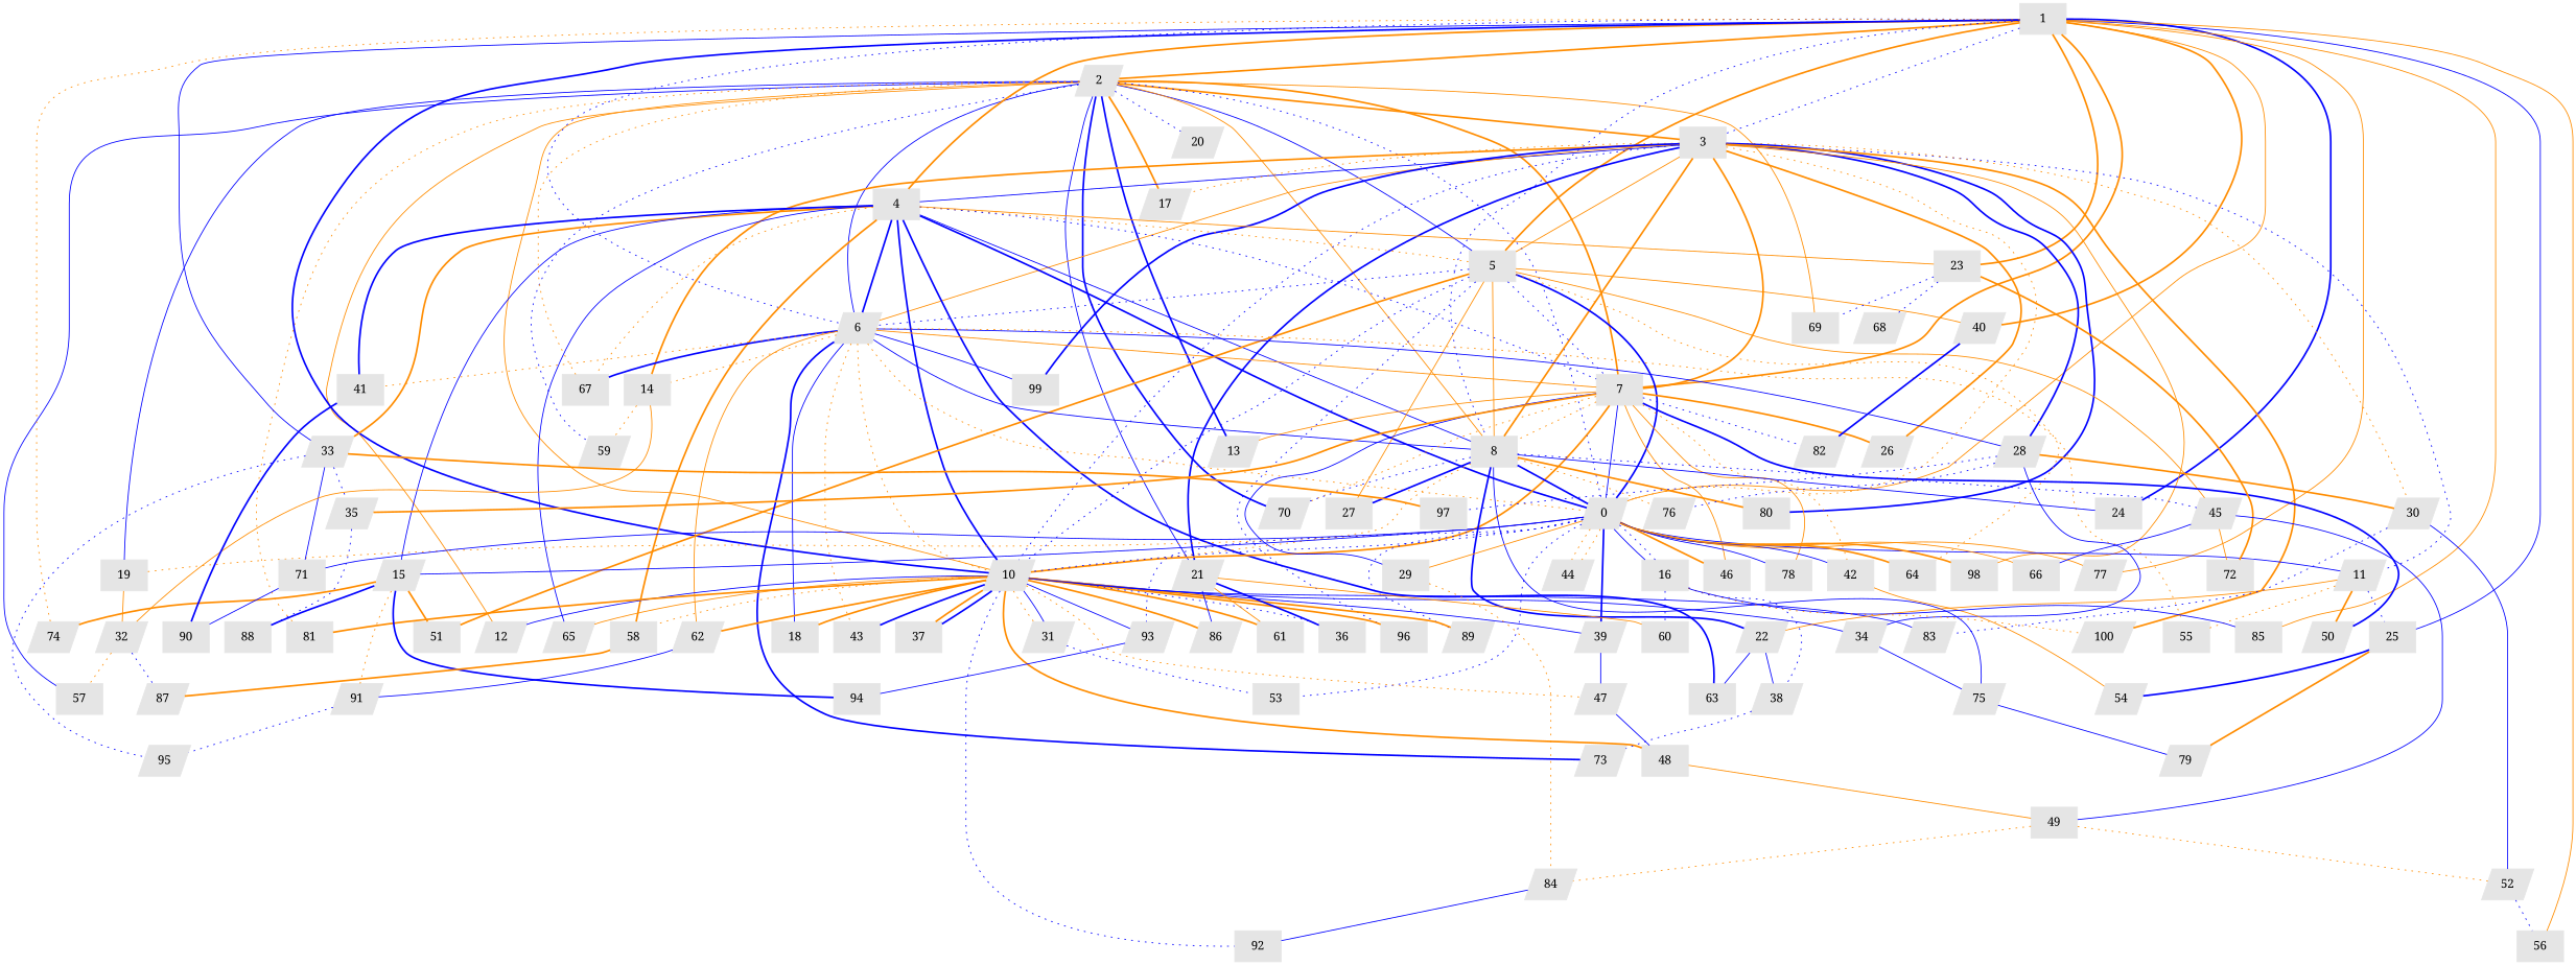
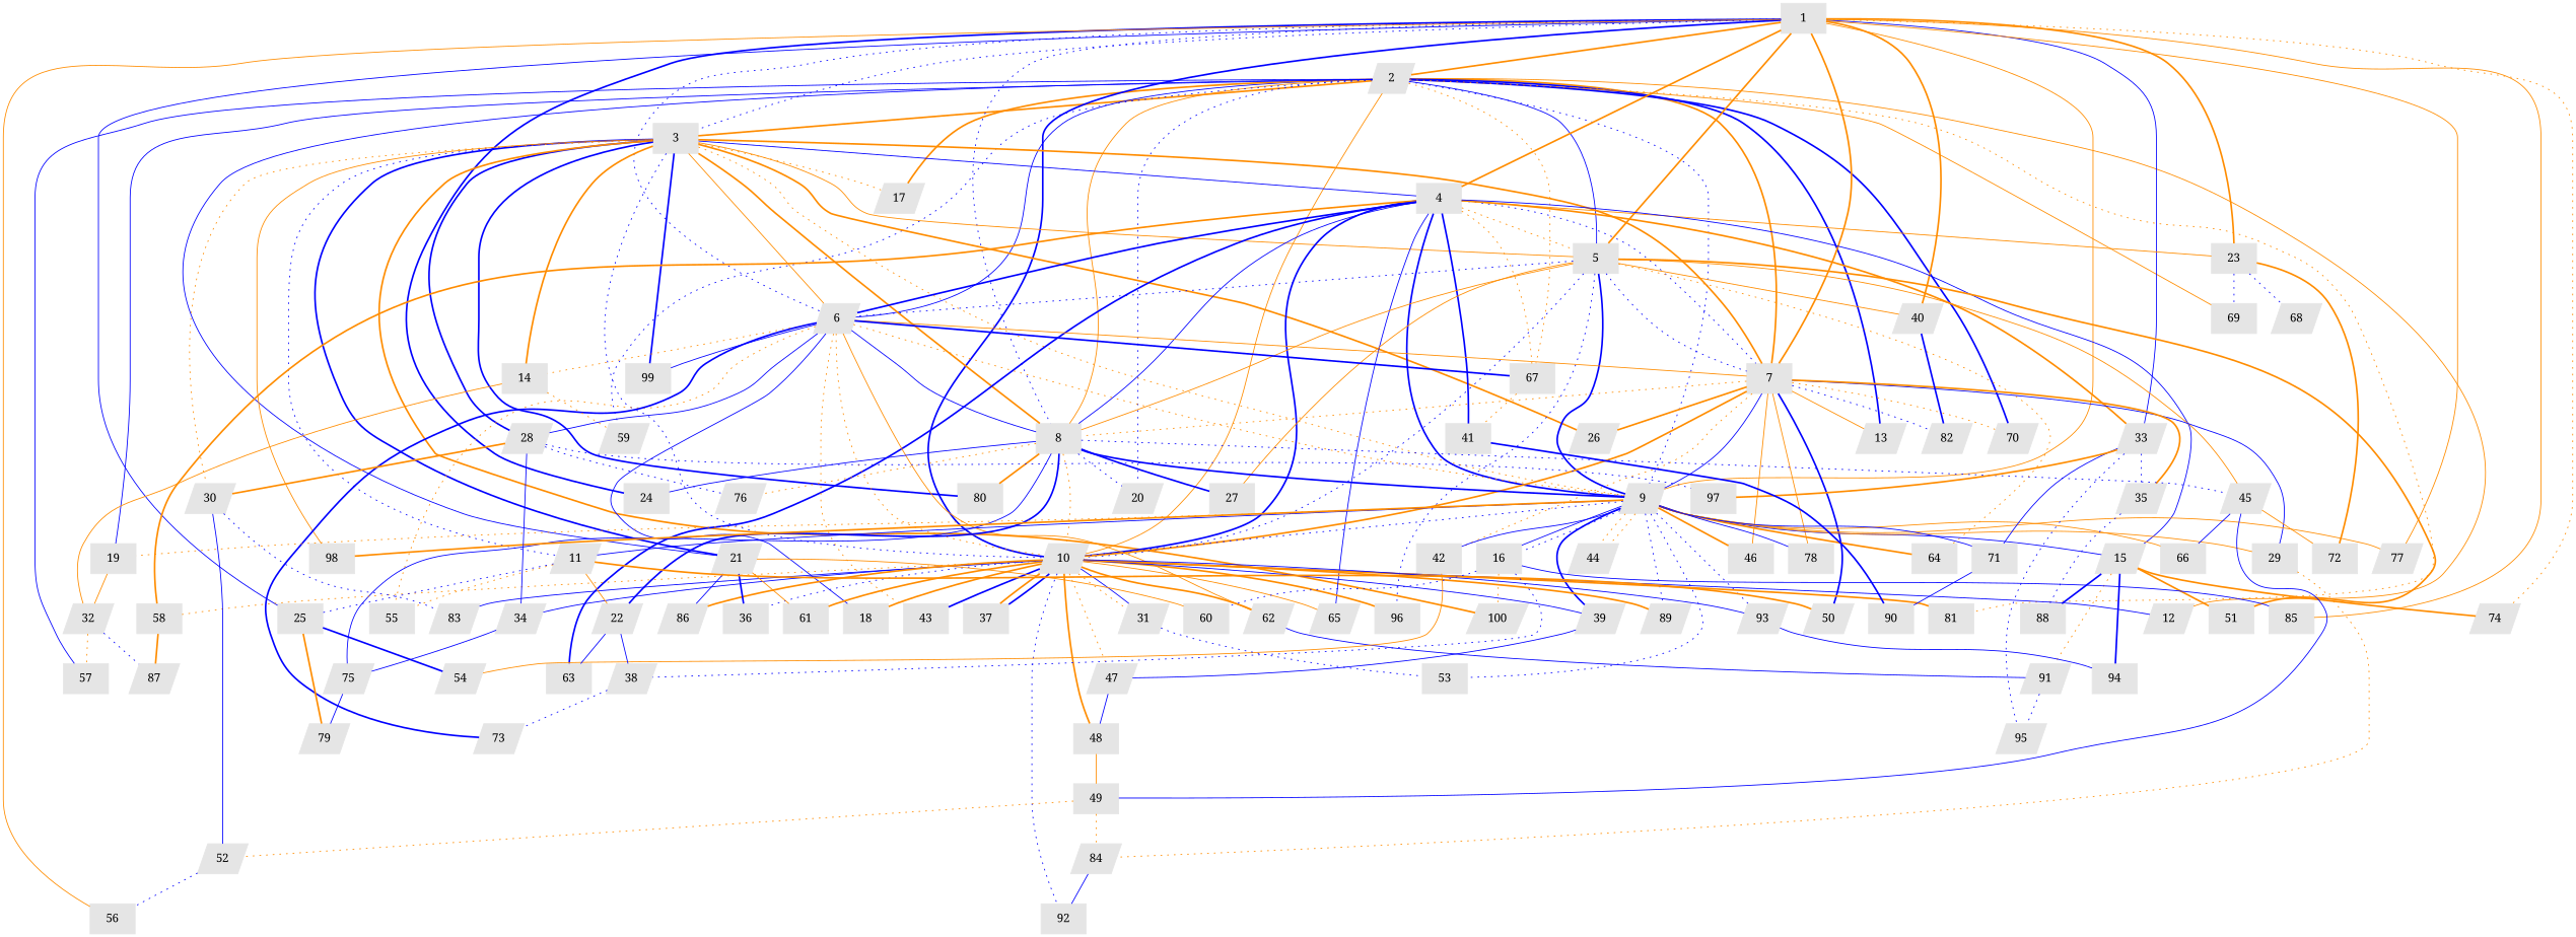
  graph {
    fontname="Noto Serif"
    node [color=gray90 fontname="Noto Serif" shape=parallelogram style=filled]
    edge [color=blue fontname="Noto Serif" style=solid]
    2
    1 [shape=box]
    3 [shape=box]
    4 [shape=box]
    5 [shape=box]
    6
    7 [shape=box]
    8 [shape=box]
-   9 [label=0]
+   9
    10
    23 [shape=box]
    24 [shape=box]
    25 [shape=box]
    33
    40
    56 [shape=box]
    74
    77
    85 [shape=box]
    12
    13
    17
    19 [shape=box]
    20
    21
    57 [shape=box]
    59
    69 [shape=box]
    70
    81 [shape=box]
    67 [shape=box]
    11
    14 [shape=box]
    26
    28
    30
    80 [shape=box]
    98 [shape=box]
    99 [shape=box]
    100
    15
    41 [shape=box]
    58 [shape=box]
    63 [shape=box]
    65
    27 [shape=box]
    45
    51 [shape=box]
    64 [shape=box]
    96 [shape=box]
    18 [shape=box]
    43 [shape=box]
    55 [shape=box]
    62
    73
    29 [shape=box]
    35
    42 [shape=box]
    46 [shape=box]
    50
    78 [shape=box]
    82
    22
    75
    76
    16 [shape=box]
    39
    44
    53 [shape=box]
    66 [shape=box]
    71 [shape=box]
    89
    93
    31
    34
    36 [shape=box]
    37 [shape=box]
    47
    48 [shape=box]
    61 [shape=box]
    83
    86
    92 [shape=box]
    68
    72 [shape=box]
    54
    79
    97 [shape=box]
    95
    32
    60 [shape=box]
    52
    88 [shape=box]
    91
    94 [shape=box]
    90 [shape=box]
    87
    49 [shape=box]
    84
    38
    2 -- 3 [color=darkorange style=bold]
    2 -- 5
    2 -- 6
    2 -- 7 [color=darkorange style=bold]
    2 -- 8 [color=darkorange]
    2 -- 9 [style=dotted]
    2 -- 10 [color=darkorange]
    2 -- 12 [color=darkorange]
    2 -- 13 [style=bold]
    2 -- 17 [color=darkorange style=bold]
    2 -- 19
    2 -- 20 [style=dotted]
    2 -- 21
    2 -- 57
    2 -- 59 [style=dotted]
    2 -- 69 [color=darkorange]
    2 -- 70 [style=bold]
    2 -- 81 [color=darkorange style=dotted]
    2 -- 67 [color=darkorange style=dotted]
    1 -- 2 [color=darkorange style=bold]
    1 -- 3 [style=dotted]
    1 -- 4 [color=darkorange style=bold]
    1 -- 5 [color=darkorange style=bold]
    1 -- 6 [style=dotted]
    1 -- 7 [color=darkorange style=bold]
    1 -- 8 [style=dotted]
    1 -- 9 [color=darkorange]
    1 -- 10 [style=bold]
    1 -- 23 [color=darkorange style=bold]
    1 -- 24 [style=bold]
    1 -- 25
    1 -- 33
    1 -- 40 [color=darkorange style=bold]
    1 -- 56 [color=darkorange]
    1 -- 74 [color=darkorange style=dotted]
    1 -- 77 [color=darkorange]
    1 -- 85 [color=darkorange]
    3 -- 4
    3 -- 5 [color=darkorange]
    3 -- 6 [color=darkorange]
    3 -- 7 [color=darkorange style=bold]
    3 -- 8 [color=darkorange style=bold]
    3 -- 9 [color=darkorange style=dotted]
    3 -- 10 [style=dotted]
    3 -- 17 [color=darkorange style=dotted]
    3 -- 21 [style=bold]
    3 -- 11 [style=dotted]
    3 -- 14 [color=darkorange style=bold]
    3 -- 26 [color=darkorange style=bold]
    3 -- 28 [style=bold]
    3 -- 30 [color=darkorange style=dotted]
    3 -- 80 [style=bold]
    3 -- 98 [color=darkorange]
    3 -- 99 [style=bold]
    3 -- 100 [color=darkorange style=bold]
    4 -- 5 [color=darkorange style=dotted]
    4 -- 6 [style=bold]
    4 -- 7 [style=dotted]
    4 -- 8
    4 -- 9 [style=bold]
    4 -- 10 [style=bold]
    4 -- 23 [color=darkorange]
    4 -- 33 [color=darkorange style=bold]
    4 -- 67 [color=darkorange style=dotted]
    4 -- 15
    4 -- 41 [style=bold]
    4 -- 58 [color=darkorange style=bold]
    4 -- 63 [style=bold]
    4 -- 65
    5 -- 6 [style=dotted]
    5 -- 7 [style=dotted]
    5 -- 8 [color=darkorange]
    5 -- 9 [style=bold]
    5 -- 10 [style=dotted]
    5 -- 40 [color=darkorange]
    5 -- 27 [color=darkorange]
    5 -- 45 [color=darkorange]
    5 -- 51 [color=darkorange style=bold]
    5 -- 64 [color=darkorange style=dotted]
    5 -- 96 [style=dotted]
    6 -- 7 [color=darkorange]
    6 -- 8
    6 -- 9 [color=darkorange style=dotted]
    6 -- 10 [color=darkorange style=dotted]
    6 -- 67 [style=bold]
    6 -- 14 [color=darkorange style=dotted]
    6 -- 28
    6 -- 99
-   6 -- 41 [color=darkorange style=dotted]
+   67 -- 41 [color=darkorange style=dotted]
    6 -- 18
    6 -- 43 [color=darkorange style=dotted]
    6 -- 55 [color=darkorange style=dotted]
    6 -- 62 [color=darkorange]
    6 -- 73 [style=bold]
    7 -- 8 [color=darkorange style=dotted]
    7 -- 9
    7 -- 10 [color=darkorange style=bold]
    7 -- 13 [color=darkorange]
    7 -- 70 [color=darkorange style=dotted]
    7 -- 26 [color=darkorange style=bold]
    7 -- 29
    7 -- 35 [color=darkorange style=bold]
    7 -- 42 [color=darkorange style=dotted]
    7 -- 46 [color=darkorange]
    7 -- 50 [style=bold]
    7 -- 78 [color=darkorange]
    7 -- 82 [style=dotted]
    8 -- 9 [style=bold]
    8 -- 10 [color=darkorange style=dotted]
    8 -- 24
-   8 -- 70 [style=dotted]
+   8 -- 20 [style=dotted]
    8 -- 80 [color=darkorange style=bold]
    8 -- 27 [style=bold]
    8 -- 45 [style=dotted]
    8 -- 22 [style=bold]
    8 -- 75
    8 -- 76 [color=darkorange style=dotted]
    9 -- 10 [style=dotted]
    9 -- 77 [color=darkorange]
    9 -- 19 [color=darkorange style=dotted]
    9 -- 11
    9 -- 98 [color=darkorange style=bold]
    9 -- 15
    9 -- 64 [color=darkorange style=bold]
    9 -- 29 [color=darkorange]
    9 -- 42
    9 -- 46 [color=darkorange style=bold]
    9 -- 78
    9 -- 16
    9 -- 16 [style=dotted]
    9 -- 39 [style=bold]
    9 -- 44 [color=darkorange style=dotted]
    9 -- 44 [color=darkorange style=dotted]
    9 -- 53 [style=dotted]
    9 -- 66 [color=darkorange]
    9 -- 71
    9 -- 89 [style=dotted]
    9 -- 93 [style=dotted]
    10 -- 12
    10 -- 81 [color=darkorange style=bold]
    10 -- 58 [color=darkorange style=dotted]
    10 -- 65 [color=darkorange]
    10 -- 96 [color=darkorange style=bold]
    10 -- 18 [color=darkorange style=bold]
    10 -- 43 [style=bold]
    10 -- 62 [color=darkorange style=bold]
    10 -- 39
    10 -- 89 [color=darkorange style=bold]
    10 -- 93
    10 -- 31 [color=darkorange style=dotted]
    10 -- 31
    10 -- 34
    10 -- 36 [style=dotted]
    10 -- 37 [color=darkorange style=bold]
    10 -- 37 [style=bold]
    10 -- 47 [color=darkorange style=dotted]
    10 -- 48 [color=darkorange style=bold]
    10 -- 61 [color=darkorange style=bold]
    10 -- 83
    10 -- 86 [color=darkorange style=bold]
    10 -- 92 [style=dotted]
    23 -- 69 [style=dotted]
    23 -- 68 [style=dotted]
    23 -- 72 [color=darkorange style=bold]
    25 -- 54 [style=bold]
    25 -- 79 [color=darkorange style=bold]
    33 -- 35 [style=dotted]
    33 -- 71
    33 -- 97 [color=darkorange style=bold]
    33 -- 95 [style=dotted]
    40 -- 82 [style=bold]
    19 -- 32 [color=darkorange]
    21 -- 36 [style=bold]
    21 -- 61 [color=darkorange]
    21 -- 86
    21 -- 60 [color=darkorange]
    11 -- 25 [style=dotted]
    11 -- 55 [color=darkorange style=dotted]
    11 -- 50 [color=darkorange style=bold]
    11 -- 22 [color=darkorange]
    14 -- 59 [color=darkorange style=dotted]
    14 -- 32 [color=darkorange]
    28 -- 30 [color=darkorange style=bold]
    28 -- 76 [style=dotted]
    28 -- 34
    28 -- 97 [style=dotted]
    30 -- 83 [style=dotted]
    30 -- 52
    15 -- 74 [color=darkorange style=bold]
    15 -- 51 [color=darkorange style=bold]
    15 -- 88 [style=bold]
    15 -- 91 [color=darkorange style=dotted]
    15 -- 94 [style=bold]
    41 -- 90 [style=bold]
    58 -- 87 [color=darkorange style=bold]
    45 -- 66
    45 -- 72 [color=darkorange]
    45 -- 49
    62 -- 91
    29 -- 84 [color=darkorange style=dotted]
    35 -- 88 [style=dotted]
    42 -- 54 [color=darkorange]
    22 -- 63
    22 -- 38
    75 -- 79
    16 -- 85
    16 -- 100 [color=darkorange style=dotted]
    16 -- 60 [style=dotted]
    16 -- 38 [style=dotted]
    39 -- 47
    71 -- 90
    93 -- 94
    31 -- 53 [style=dotted]
    34 -- 75
    47 -- 48
    48 -- 49 [color=darkorange]
    32 -- 57 [color=darkorange style=dotted]
    32 -- 87 [style=dotted]
    52 -- 56 [style=dotted]
    91 -- 95 [style=dotted]
    49 -- 52 [color=darkorange style=dotted]
    49 -- 84 [color=darkorange style=dotted]
    84 -- 92
    38 -- 73 [style=dotted]
  }
